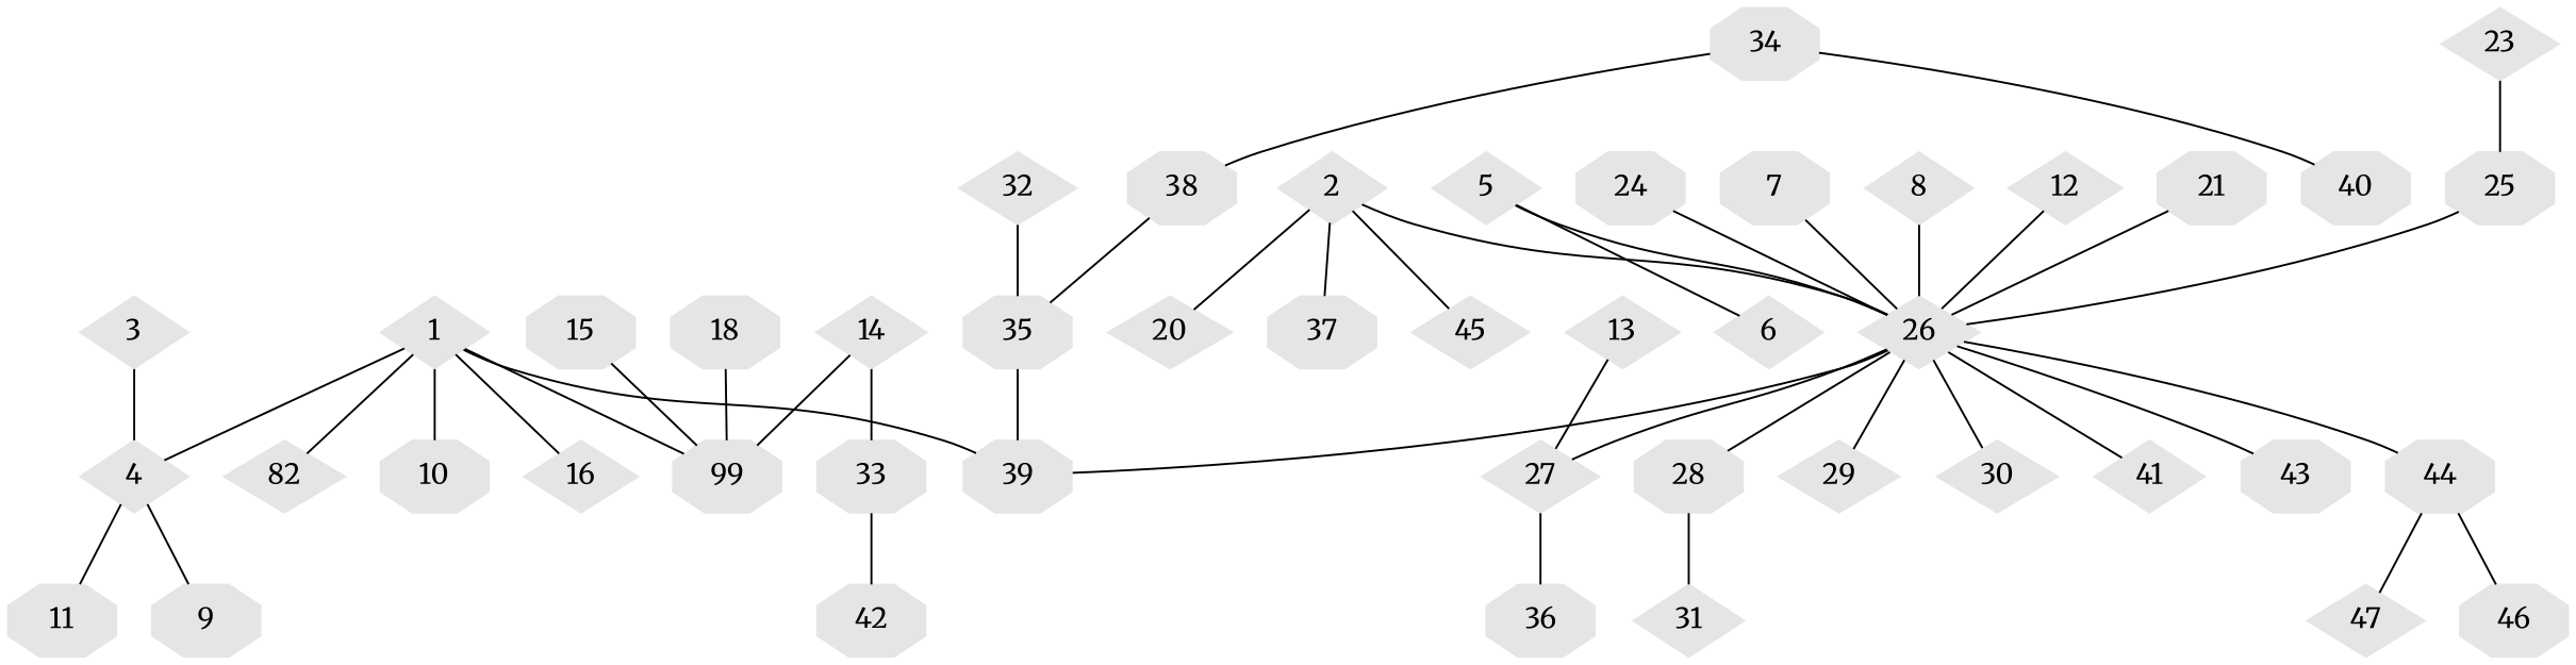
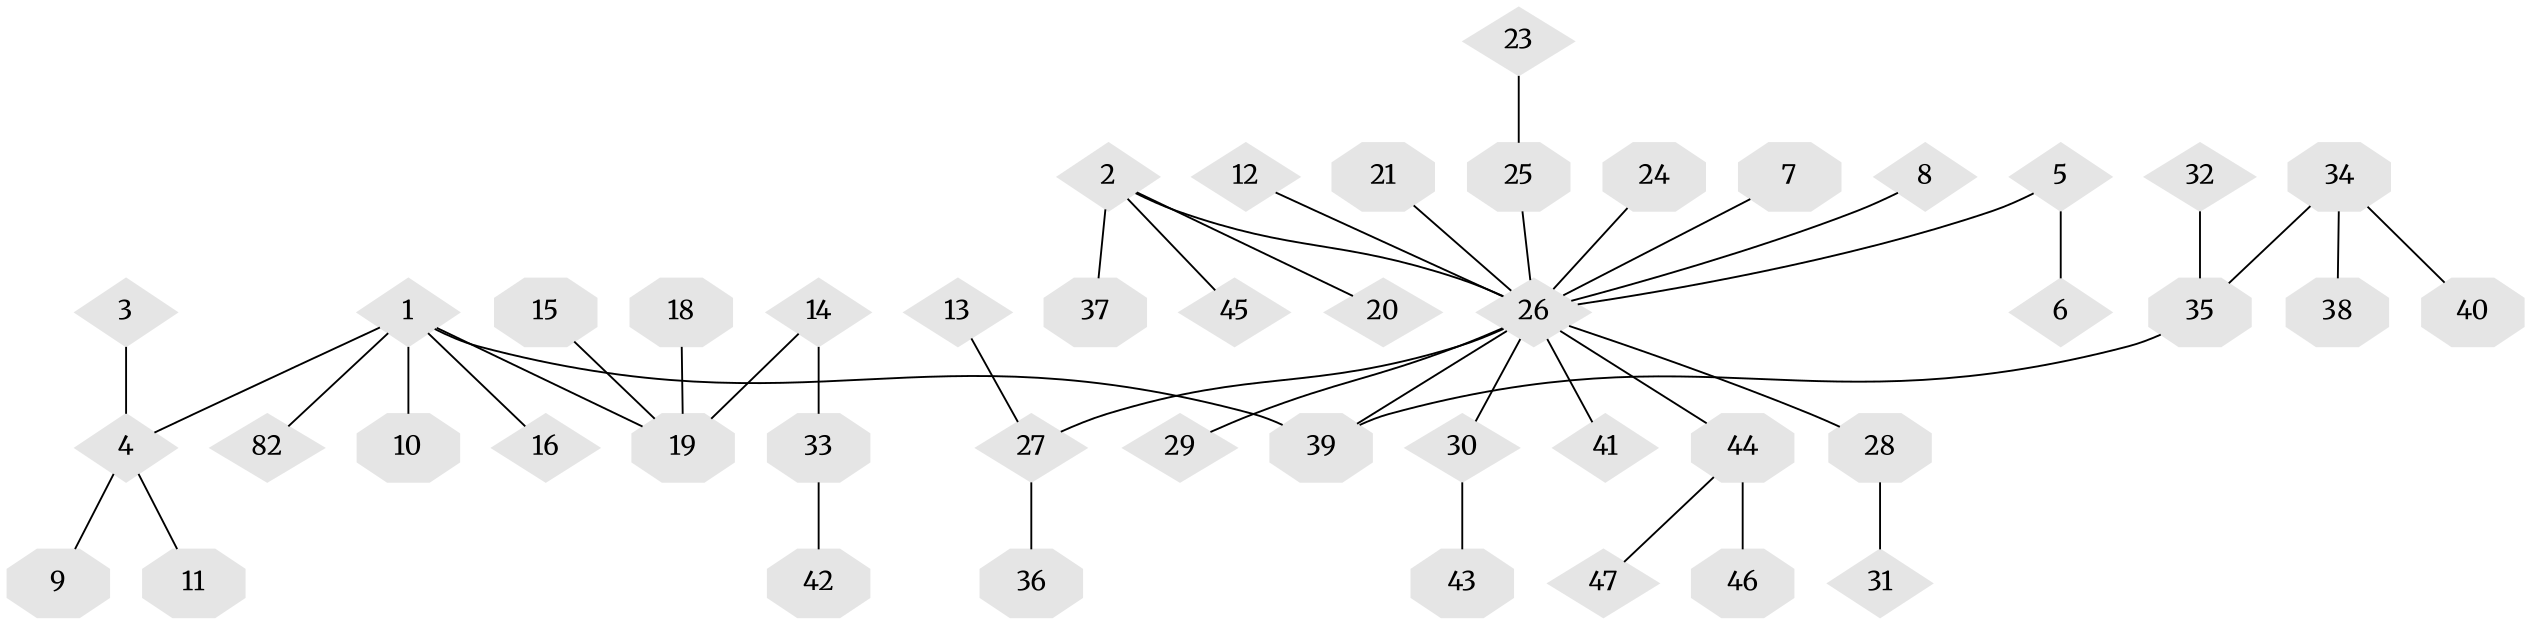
  graph {
    fontname=Merriweather
    node [color=gray90 fontname=Merriweather shape=diamond style=filled]
    edge [fontname=Merriweather weight=1.0]
    1
    4
    10 [shape=octagon]
    16
-   19 [shape=octagon label=99]
+   19 [shape=octagon]
    n6 [label=82]
    39 [shape=octagon]
    9 [shape=octagon]
    11 [shape=octagon]
    2
    20
    26
    37 [shape=octagon]
    45
    27
    28 [shape=octagon]
    29
    30
    41
    43 [shape=octagon]
    44 [shape=octagon]
    3
    5
    6
    7 [shape=octagon]
    8
    12
    13
    36 [shape=octagon]
    14
    33 [shape=octagon]
    42 [shape=octagon]
    15 [shape=octagon]
    18 [shape=octagon]
    21 [shape=octagon]
    23
    25 [shape=octagon]
    24 [shape=octagon]
    31
    46 [shape=octagon]
    47
    32
    35 [shape=octagon]
    34 [shape=octagon]
    38 [shape=octagon]
    40 [shape=octagon]
    1 -- 4
    1 -- 10
    1 -- 16
    1 -- 19
    1 -- n6
    1 -- 39
    4 -- 9
    4 -- 11
    2 -- 20
    2 -- 26
    2 -- 37
    2 -- 45
    26 -- 39
    26 -- 27
    26 -- 28
    26 -- 29
    26 -- 30
    26 -- 41
-   26 -- 43
+   30 -- 43
    26 -- 44
    27 -- 36
    28 -- 31
    44 -- 46
    44 -- 47
    3 -- 4
    5 -- 26
    5 -- 6
    7 -- 26
    8 -- 26
    12 -- 26
    13 -- 27
    14 -- 19
    14 -- 33
    33 -- 42
    15 -- 19
    18 -- 19
    21 -- 26
    23 -- 25
    25 -- 26
    24 -- 26
    32 -- 35
    35 -- 39
-   38 -- 35
+   34 -- 35
    34 -- 38
    34 -- 40
  }
